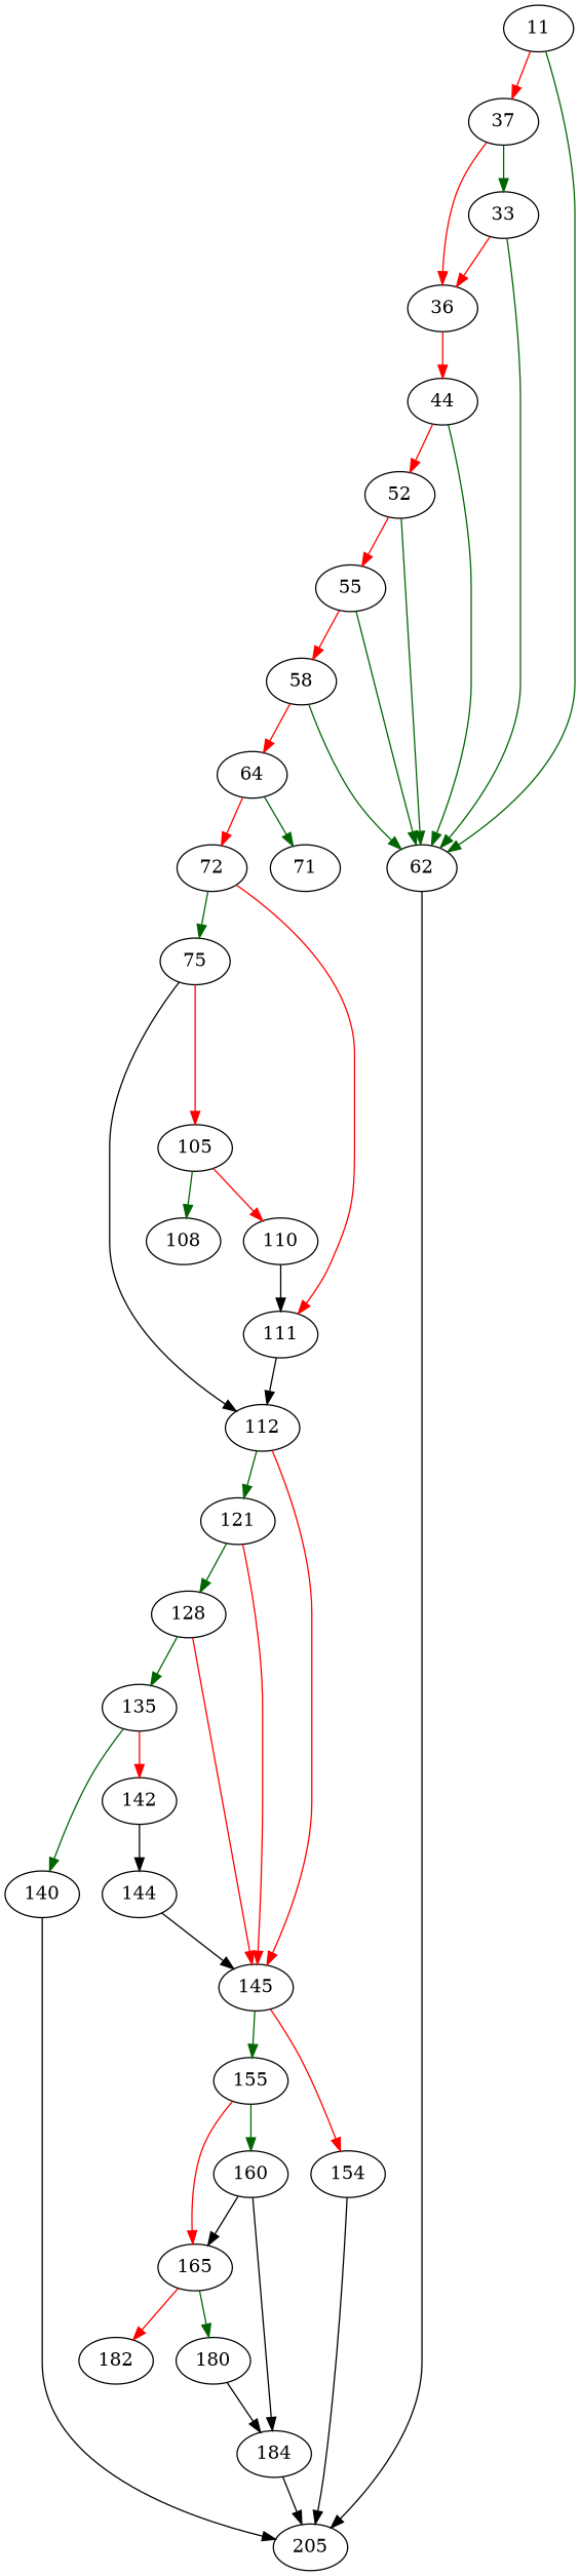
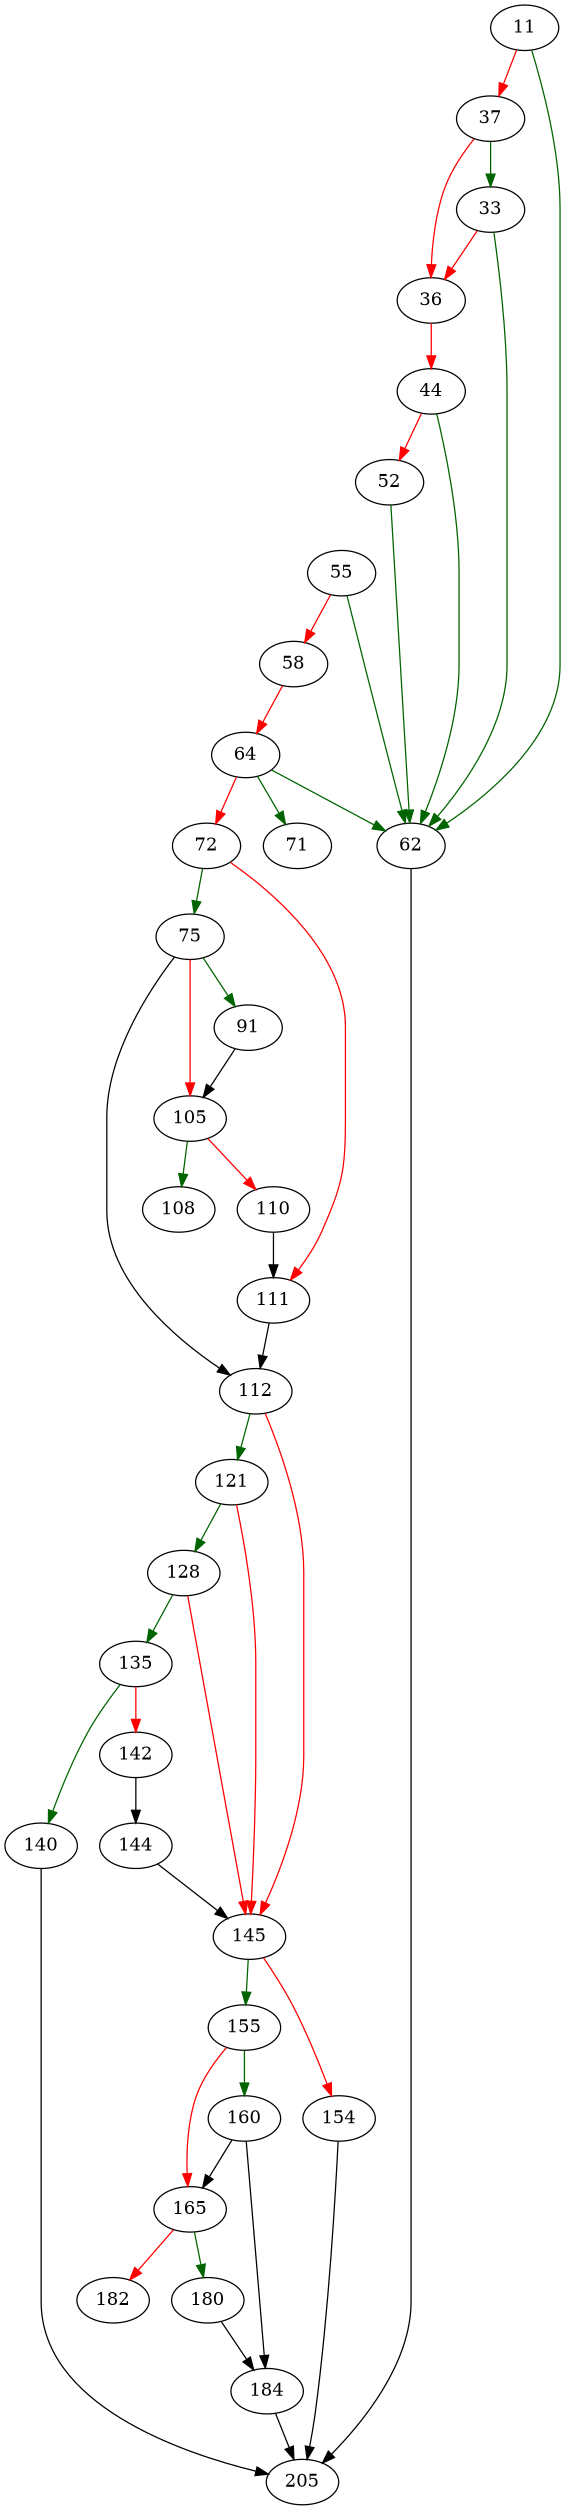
  strict digraph {
    edge [color=red cond=false]
    11 [entry=true]
    62
    n3 [label=37]
    205
    33
    36
    44
    52
    55
    58
    64
    71
    72
    75
    111
    112
    121
    145
+   91
    105
    128
    155
    154
    108
    110
    135
    160
    165
    140
    142
    144
    184
    180
    182
    11 -> 62 [color=darkgreen cond=true]
    11 -> n3
    62 -> 205 [color="" cond=""]
    n3 -> 33 [color=darkgreen cond=true]
    n3 -> 36
    33 -> 62 [color=darkgreen cond=true]
    33 -> 36
    36 -> 44
    44 -> 62 [color=darkgreen cond=true]
    44 -> 52
    52 -> 62 [color=darkgreen cond=true]
-   52 -> 55
    55 -> 62 [color=darkgreen cond=true]
    55 -> 58
-   58 -> 62 [color=darkgreen cond=true]
+   64 -> 62 [color=darkgreen cond=true]
    58 -> 64
    64 -> 71 [color=darkgreen cond=true]
    64 -> 72
    72 -> 75 [color=darkgreen cond=true]
    72 -> 111
    75 -> 112 [color="" cond=""]
+   75 -> 91 [color=darkgreen cond=true]
    75 -> 105
    111 -> 112 [color="" cond=""]
    112 -> 121 [color=darkgreen cond=true]
    112 -> 145
    121 -> 145
    121 -> 128 [color=darkgreen cond=true]
    145 -> 155 [color=darkgreen cond=true]
    145 -> 154
+   91 -> 105 [color="" cond=""]
    105 -> 108 [color=darkgreen cond=true]
    105 -> 110
    128 -> 145
    128 -> 135 [color=darkgreen cond=true]
    155 -> 160 [color=darkgreen cond=true]
    155 -> 165
    154 -> 205 [color="" cond=""]
    110 -> 111 [color="" cond=""]
    135 -> 140 [color=darkgreen cond=true]
    135 -> 142
    160 -> 165 [color="" cond=""]
    160 -> 184 [color="" cond=""]
    165 -> 180 [color=darkgreen cond=true]
    165 -> 182
    140 -> 205 [color="" cond=""]
    142 -> 144 [color="" cond=""]
    144 -> 145 [color="" cond=""]
    184 -> 205 [color="" cond=""]
    180 -> 184 [color="" cond=""]
  }
